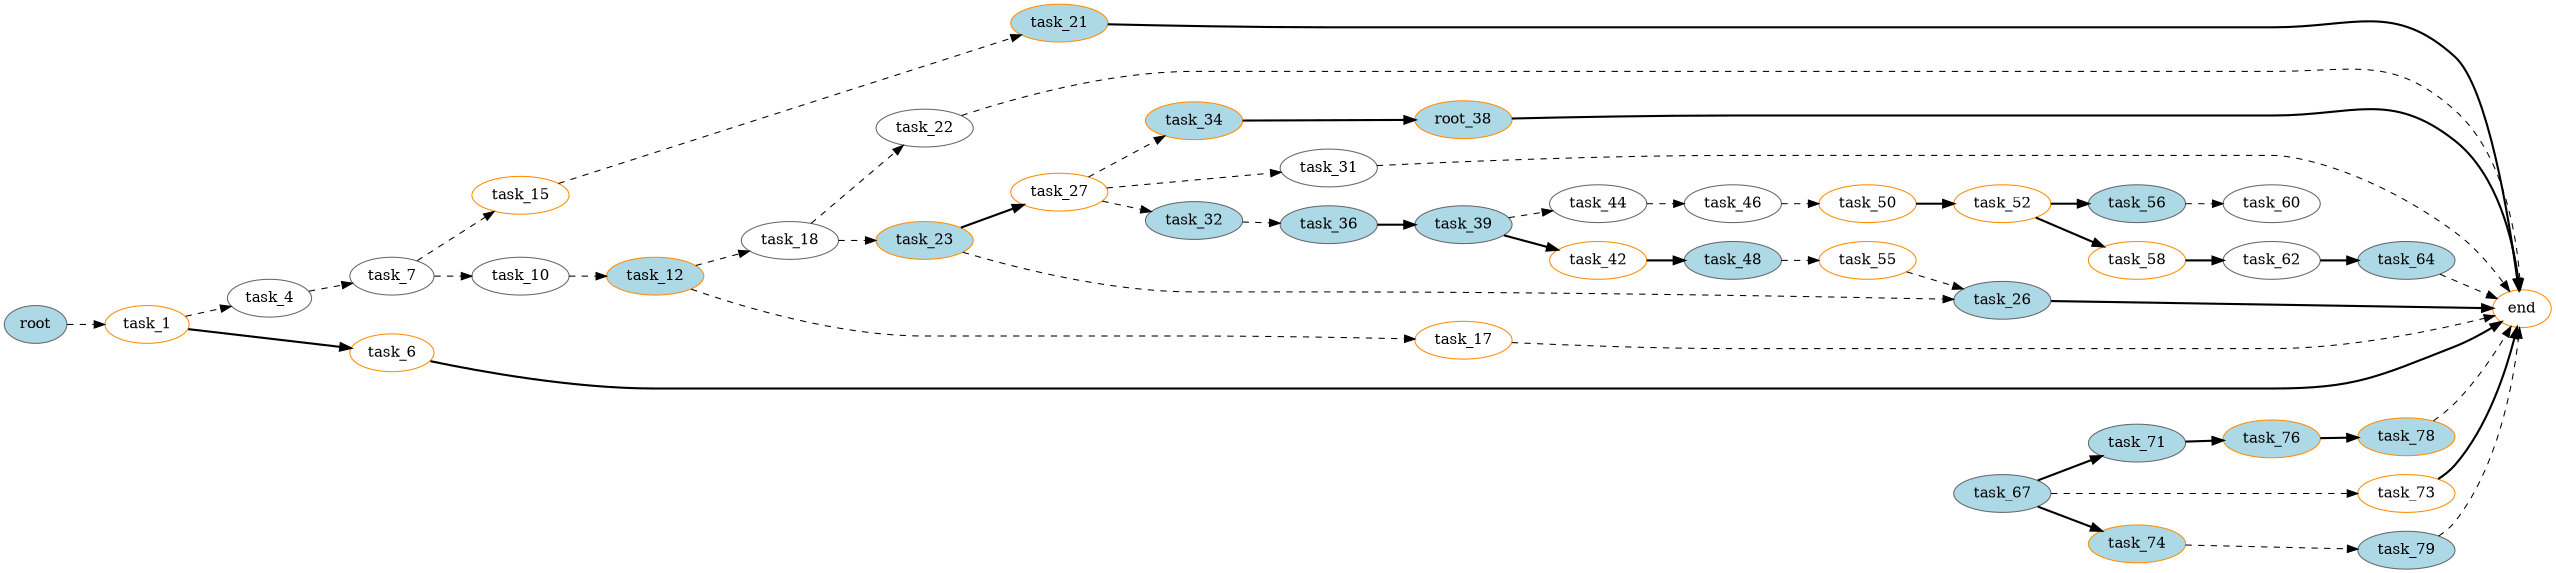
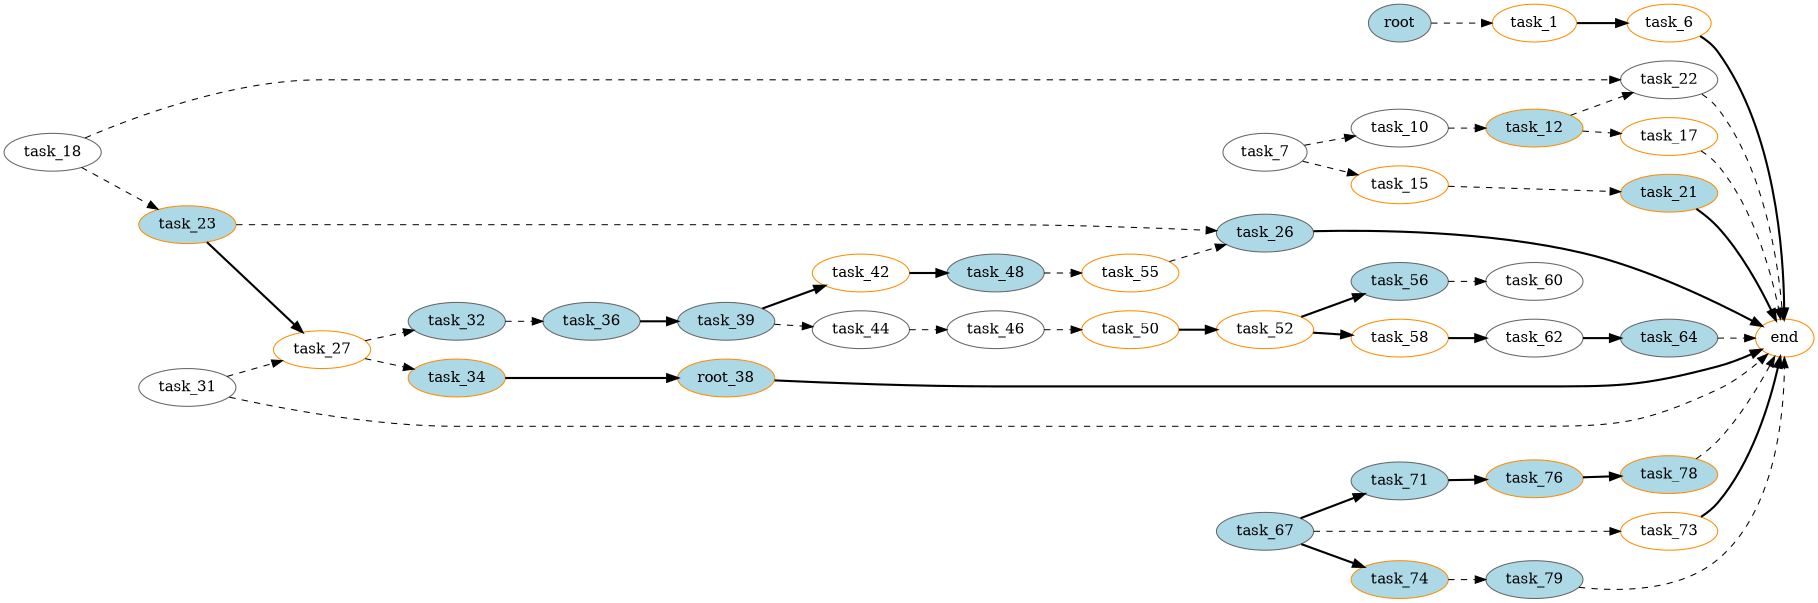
  digraph {
    rankdir=LR
    node [color=gray40 fillcolor=white style=filled]
    edge [style=dashed]
    root [fillcolor=lightblue]
    task_1 [color=darkorange]
-   task_4
    task_6 [color=darkorange]
    task_7
    end [color=darkorange]
    task_10
    task_15 [color=darkorange]
    task_12 [color=darkorange fillcolor=lightblue]
    task_21 [color=darkorange fillcolor=lightblue]
    task_17 [color=darkorange]
    task_18
    task_22
    task_23 [color=darkorange fillcolor=lightblue]
    task_26 [fillcolor=lightblue]
    task_27 [color=darkorange]
    task_31
    task_32 [fillcolor=lightblue]
    task_34 [color=darkorange fillcolor=lightblue]
    task_36 [fillcolor=lightblue]
    n21 [color=darkorange fillcolor=lightblue label=root_38]
    task_39 [fillcolor=lightblue]
    task_42 [color=darkorange]
    task_44
    task_48 [fillcolor=lightblue]
    task_46
    task_55 [color=darkorange]
    task_50 [color=darkorange]
    task_52 [color=darkorange]
    task_56 [fillcolor=lightblue]
    task_58 [color=darkorange]
    task_60
    task_62
    task_64 [fillcolor=lightblue]
    task_67 [fillcolor=lightblue]
    task_71 [fillcolor=lightblue]
    task_73 [color=darkorange]
    task_74 [color=darkorange fillcolor=lightblue]
    task_76 [color=darkorange fillcolor=lightblue]
    task_79 [fillcolor=lightblue]
    task_78 [color=darkorange fillcolor=lightblue]
    root -> task_1
-   task_1 -> task_4
    task_1 -> task_6 [style=bold]
-   task_4 -> task_7
    task_6 -> end [style=bold]
    task_7 -> task_10
    task_7 -> task_15
    task_10 -> task_12
    task_15 -> task_21
    task_12 -> task_17
-   task_12 -> task_18
+   task_12 -> task_22
    task_21 -> end [style=bold]
    task_17 -> end
    task_18 -> task_22
    task_18 -> task_23
    task_22 -> end
    task_23 -> task_26
    task_23 -> task_27 [style=bold]
    task_26 -> end [style=bold]
-   task_27 -> task_31
+   task_31 -> task_27
    task_27 -> task_32
    task_27 -> task_34
    task_31 -> end
    task_32 -> task_36
    task_34 -> n21 [style=bold]
    task_36 -> task_39 [style=bold]
    n21 -> end [style=bold]
    task_39 -> task_42 [style=bold]
    task_39 -> task_44
    task_42 -> task_48 [style=bold]
    task_44 -> task_46
    task_48 -> task_55
    task_46 -> task_50
    task_55 -> task_26
    task_50 -> task_52 [style=bold]
    task_52 -> task_56 [style=bold]
    task_52 -> task_58 [style=bold]
    task_56 -> task_60
    task_58 -> task_62 [style=bold]
    task_62 -> task_64 [style=bold]
    task_64 -> end
    task_67 -> task_71 [style=bold]
    task_67 -> task_73
    task_67 -> task_74 [style=bold]
    task_71 -> task_76 [style=bold]
    task_73 -> end [style=bold]
    task_74 -> task_79
    task_76 -> task_78 [style=bold]
    task_79 -> end
    task_78 -> end
  }
